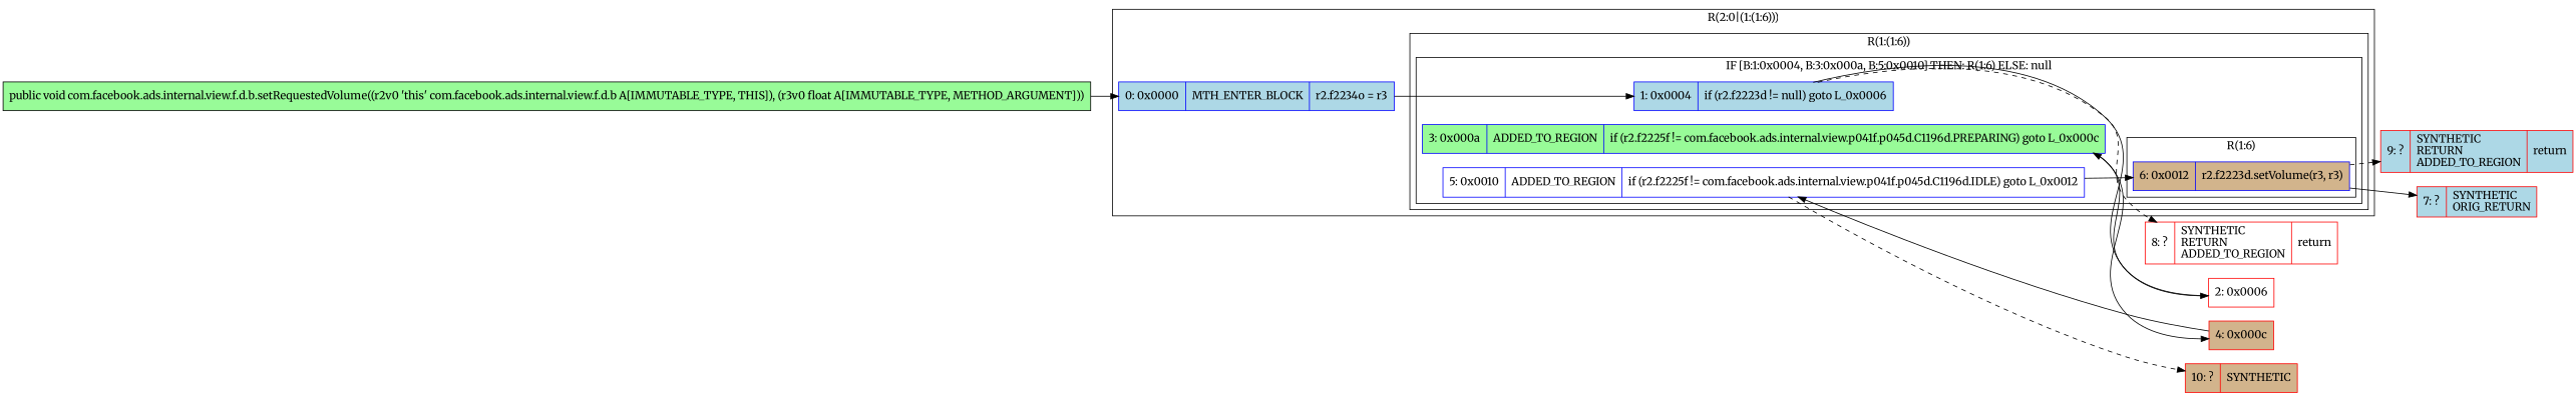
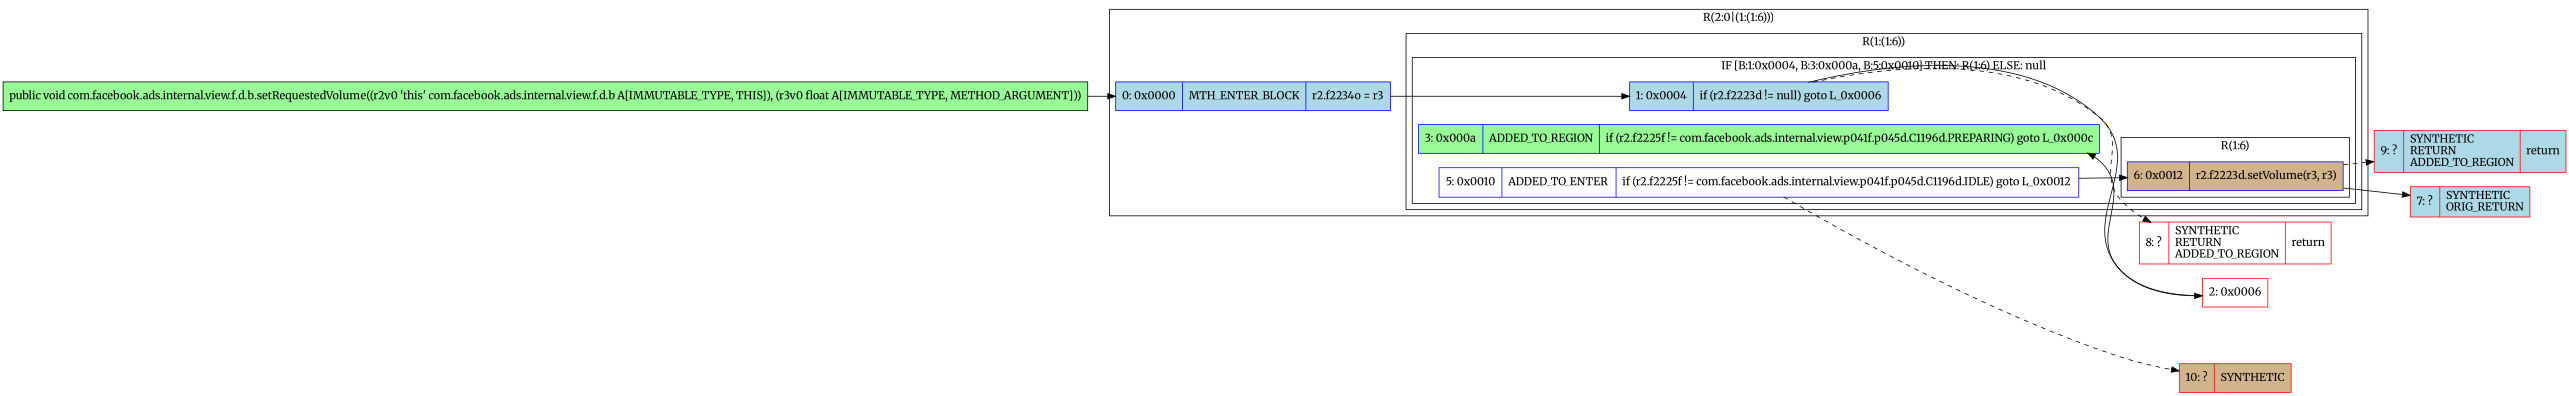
  digraph {
    fontname=Merriweather
    rankdir=LR
    node [color=red fillcolor=lightblue fontname=Merriweather shape=record style=filled]
    edge [fontname=Merriweather]
    n1 [color=blue fillcolor=tan label="{6\:\ 0x0012|r2.f2223d.setVolume(r3, r3)\l}"]
    n2 [color=blue label="{1\:\ 0x0004|if (r2.f2223d != null) goto L_0x0006\l}"]
    n3 [color=blue fillcolor=palegreen label="{3\:\ 0x000a|ADDED_TO_REGION\l|if (r2.f2225f != com.facebook.ads.internal.view.p041f.p045d.C1196d.PREPARING) goto L_0x000c\l}"]
-   n4 [color=blue fillcolor=white label="{5\:\ 0x0010|ADDED_TO_REGION\l|if (r2.f2225f != com.facebook.ads.internal.view.p041f.p045d.C1196d.IDLE) goto L_0x0012\l}"]
+   n4 [color=blue fillcolor=white label="{5\:\ 0x0010|ADDED_TO_ENTER\l|if (r2.f2225f != com.facebook.ads.internal.view.p041f.p045d.C1196d.IDLE) goto L_0x0012\l}"]
    n5 [color=blue label="{0\:\ 0x0000|MTH_ENTER_BLOCK\l|r2.f2234o = r3\l}"]
    n6 [label="{9\:\ ?|SYNTHETIC\lRETURN\lADDED_TO_REGION\l|return\l}"]
    n7 [label="{7\:\ ?|SYNTHETIC\lORIG_RETURN\l}"]
    n8 [fillcolor=white label="{2\:\ 0x0006}"]
    n9 [fillcolor=white label="{8\:\ ?|SYNTHETIC\lRETURN\lADDED_TO_REGION\l|return\l}"]
-   n10 [fillcolor=tan label="{4\:\ 0x000c}"]
    n11 [fillcolor=tan label="{10\:\ ?|SYNTHETIC\l}"]
    n12 [fillcolor=palegreen label="{public void com.facebook.ads.internal.view.f.d.b.setRequestedVolume((r2v0 'this' com.facebook.ads.internal.view.f.d.b A[IMMUTABLE_TYPE, THIS]), (r3v0 float A[IMMUTABLE_TYPE, METHOD_ARGUMENT])) }" color=""]
    subgraph cluster_1 {
      label="R(2:0|(1:(1:6)))"
      n5
      subgraph cluster_2 {
        label="R(1:(1:6))"
        subgraph cluster_3 {
          label="IF [B:1:0x0004, B:3:0x000a, B:5:0x0010] THEN: R(1:6) ELSE: null"
          n2
          n3
          n4
          subgraph cluster_4 {
            label="R(1:6)"
            n1
          }
        }
      }
    }
    n1 -> n6 [style=dashed]
    n1 -> n7
    n2 -> n8
    n2 -> n9 [style=dashed]
-   n3 -> n10
    n4 -> n1
    n4 -> n11 [style=dashed]
    n5 -> n2
    n8 -> n3
-   n10 -> n4
    n12 -> n5
  }
